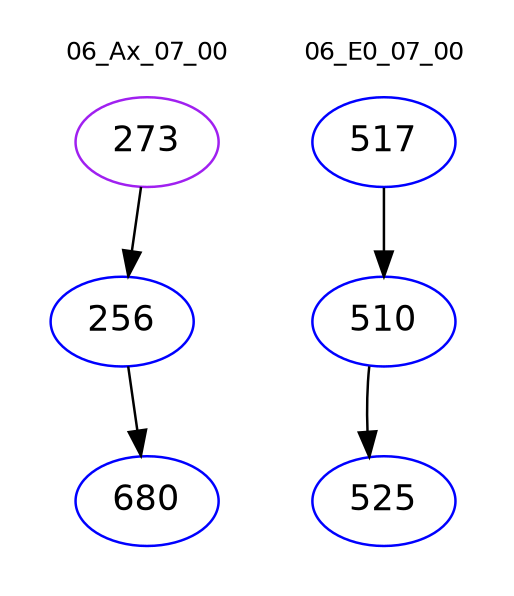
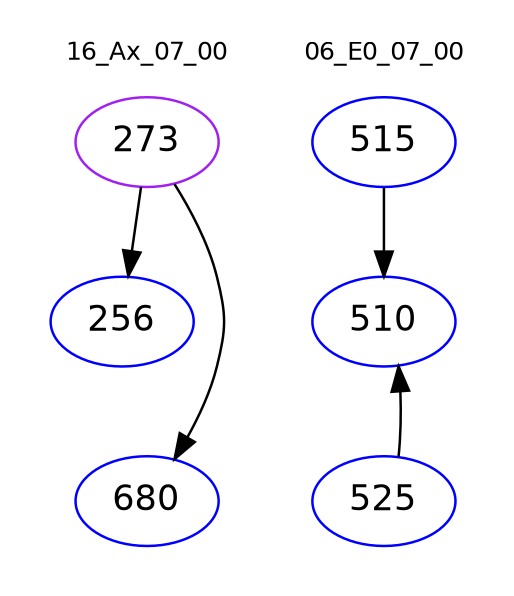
  digraph {
    fontname="DejaVu Sans"
    node [color=blue fontname="DejaVu Sans"]
    edge [color=black fontname="DejaVu Sans"]
    n1 [color=purple label=273]
    n2 [label=256]
    n3 [label=680]
-   n4 [label=517]
+   n4 [label=515]
    n5 [label=510]
    n6 [label=525]
    subgraph cluster_1 {
      color=white
      fontsize=10
-     label="06_Ax_07_00"
+     label="16_Ax_07_00"
      n1
      n2
      n3
    }
    subgraph cluster_2 {
      color=white
      fontsize=10
      label="06_E0_07_00"
      n4
      n5
      n6
    }
    n1 -> n2
-   n2 -> n3
+   n1 -> n3
    n4 -> n5
-   n5 -> n6
+   n6 -> n5
  }
